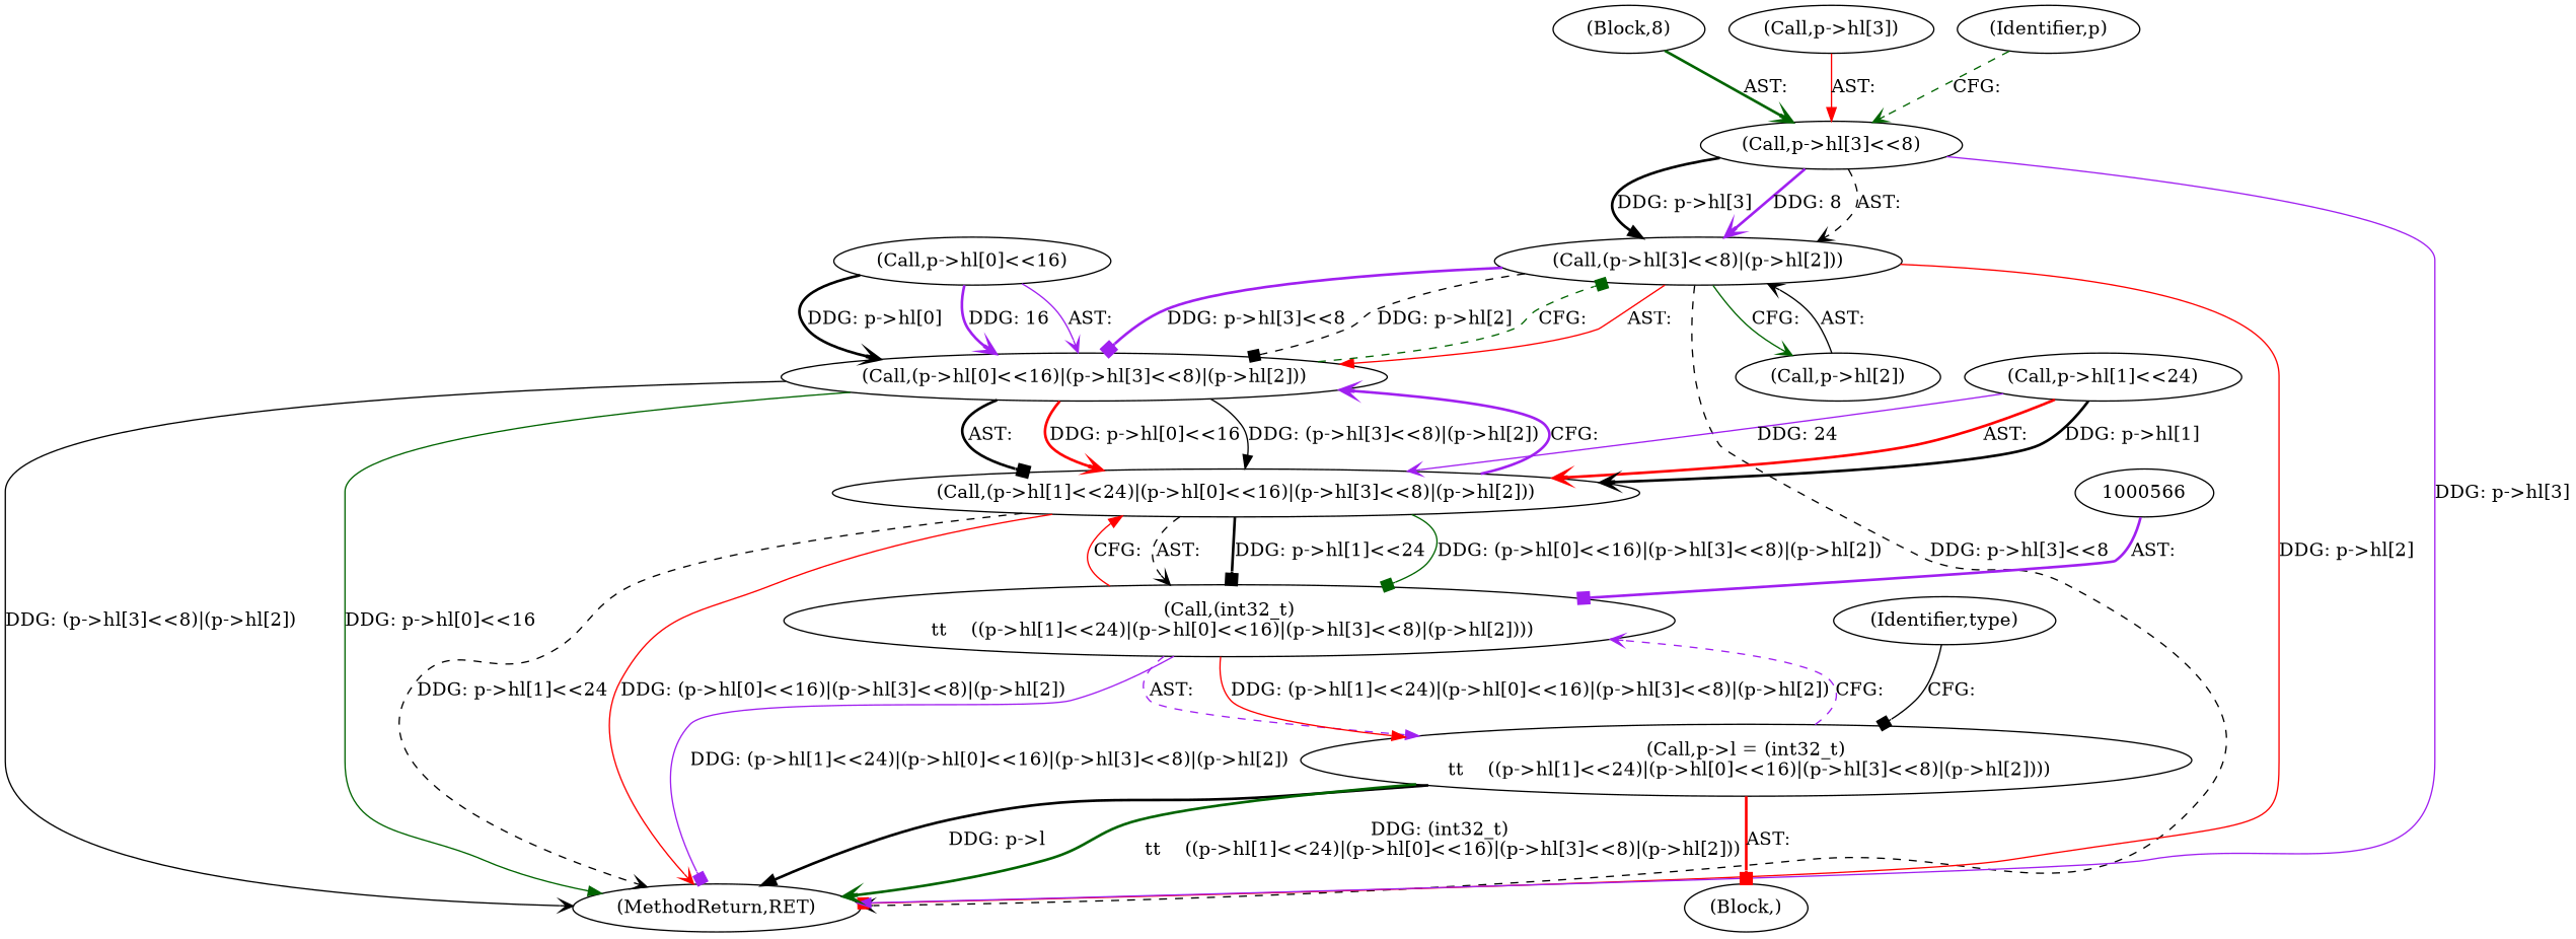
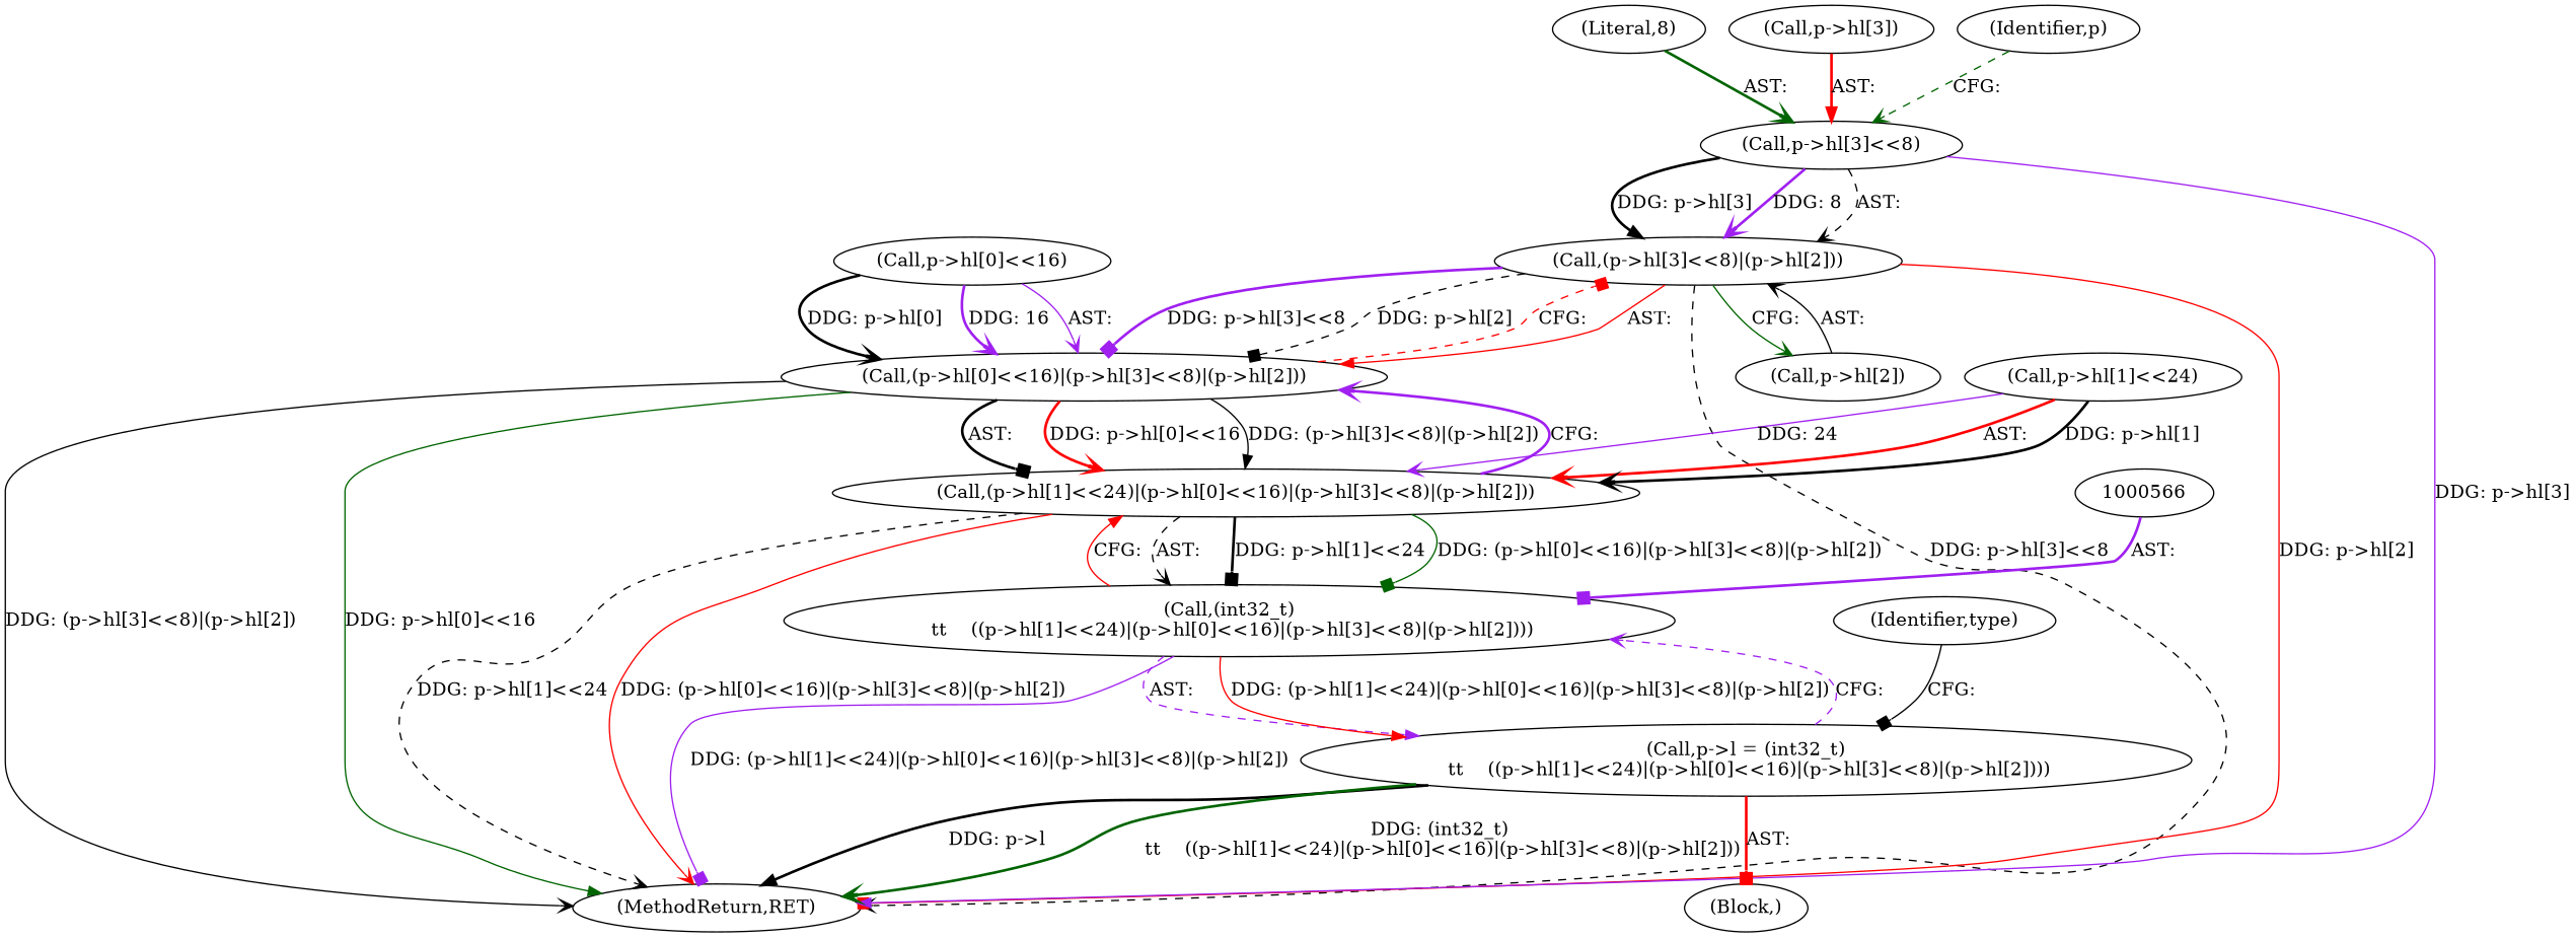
  digraph {
    edge [arrowhead=vee color=black style=solid]
    n1 [label="(Call,(p->hl[3]<<8)|(p->hl[2]))"]
    n2 [label="(Call,(p->hl[0]<<16)|(p->hl[3]<<8)|(p->hl[2]))"]
    n3 [label="(MethodReturn,RET)"]
    n4 [label="(Call,p->hl[2])"]
    n5 [label="(Call,(p->hl[1]<<24)|(p->hl[0]<<16)|(p->hl[3]<<8)|(p->hl[2]))"]
    n6 [label="(Call,p->hl[3]<<8)"]
-   n7 [label="(Block,8)"]
+   n7 [label="(Literal,8)"]
    n8 [label="(Call,(int32_t)\n \t\t    ((p->hl[1]<<24)|(p->hl[0]<<16)|(p->hl[3]<<8)|(p->hl[2])))"]
    n9 [label="(Call,p->l = (int32_t)\n \t\t    ((p->hl[1]<<24)|(p->hl[0]<<16)|(p->hl[3]<<8)|(p->hl[2])))"]
    n10 [label="(Block,)"]
    n11 [label="(Call,p->hl[1]<<24)"]
    n12 [label="(Call,p->hl[0]<<16)"]
    n13 [label="(Call,p->hl[3])"]
    n14 [label="(Identifier,p)"]
    n15 [label="(Identifier,type)"]
    1000566
    n1 -> n2 [arrowhead=normal color=red label="AST: "]
    n1 -> n2 [arrowhead=box color=purple label="DDG: p->hl[3]<<8" style=bold]
    n1 -> n2 [arrowhead=box label="DDG: p->hl[2]" style=dashed]
    n1 -> n3 [label="DDG: p->hl[3]<<8" style=dashed]
    n1 -> n3 [arrowhead=box color=red label="DDG: p->hl[2]"]
    n1 -> n4 [color=darkgreen label="CFG: "]
-   n2 -> n1 [arrowhead=box color=darkgreen label="CFG: " style=dashed]
+   n2 -> n1 [arrowhead=box color=red label="CFG: " style=dashed]
    n2 -> n3 [label="DDG: (p->hl[3]<<8)|(p->hl[2])"]
    n2 -> n3 [arrowhead=normal color=darkgreen label="DDG: p->hl[0]<<16"]
    n2 -> n5 [arrowhead=box label="AST: " style=bold]
    n2 -> n5 [color=red label="DDG: p->hl[0]<<16" style=bold]
    n2 -> n5 [arrowhead=normal label="DDG: (p->hl[3]<<8)|(p->hl[2])"]
    n4 -> n1 [label="AST: "]
    n5 -> n2 [color=purple label="CFG: " style=bold]
    n5 -> n3 [color=red label="DDG: (p->hl[0]<<16)|(p->hl[3]<<8)|(p->hl[2])"]
    n5 -> n3 [label="DDG: p->hl[1]<<24" style=dashed]
    n5 -> n8 [label="AST: " style=dashed]
    n5 -> n8 [arrowhead=box label="DDG: p->hl[1]<<24" style=bold]
    n5 -> n8 [arrowhead=box color=darkgreen label="DDG: (p->hl[0]<<16)|(p->hl[3]<<8)|(p->hl[2])"]
    n6 -> n1 [label="AST: " style=dashed]
    n6 -> n1 [arrowhead=normal label="DDG: p->hl[3]" style=bold]
    n6 -> n1 [color=purple label="DDG: 8" style=bold]
    n6 -> n3 [arrowhead=normal color=purple label="DDG: p->hl[3]"]
    n7 -> n6 [color=darkgreen label="AST: " style=bold]
    n8 -> n3 [arrowhead=box color=purple label="DDG: (p->hl[1]<<24)|(p->hl[0]<<16)|(p->hl[3]<<8)|(p->hl[2])"]
    n8 -> n5 [arrowhead=normal color=red label="CFG: "]
    n8 -> n9 [arrowhead=normal color=purple label="AST: " style=dashed]
    n8 -> n9 [arrowhead=normal color=red label="DDG: (p->hl[1]<<24)|(p->hl[0]<<16)|(p->hl[3]<<8)|(p->hl[2])"]
    n9 -> n3 [arrowhead=normal label="DDG: p->l" style=bold]
    n9 -> n3 [color=darkgreen label="DDG: (int32_t)\n \t\t    ((p->hl[1]<<24)|(p->hl[0]<<16)|(p->hl[3]<<8)|(p->hl[2]))" style=bold]
    n9 -> n8 [color=purple label="CFG: " style=dashed]
    n9 -> n10 [arrowhead=box color=red label="AST: " style=bold]
    n11 -> n5 [color=red label="AST: " style=bold]
    n11 -> n5 [label="DDG: p->hl[1]" style=bold]
    n11 -> n5 [color=purple label="DDG: 24"]
    n12 -> n2 [color=purple label="AST: "]
    n12 -> n2 [label="DDG: p->hl[0]" style=bold]
    n12 -> n2 [color=purple label="DDG: 16" style=bold]
-   n13 -> n6 [arrowhead=normal color=red label="AST: "]
+   n13 -> n6 [arrowhead=normal color=red label="AST: " style=bold]
    n14 -> n6 [color=darkgreen label="CFG: " style=dashed]
    n15 -> n9 [arrowhead=box label="CFG: "]
    1000566 -> n8 [arrowhead=box color=purple label="AST: " style=bold]
  }
